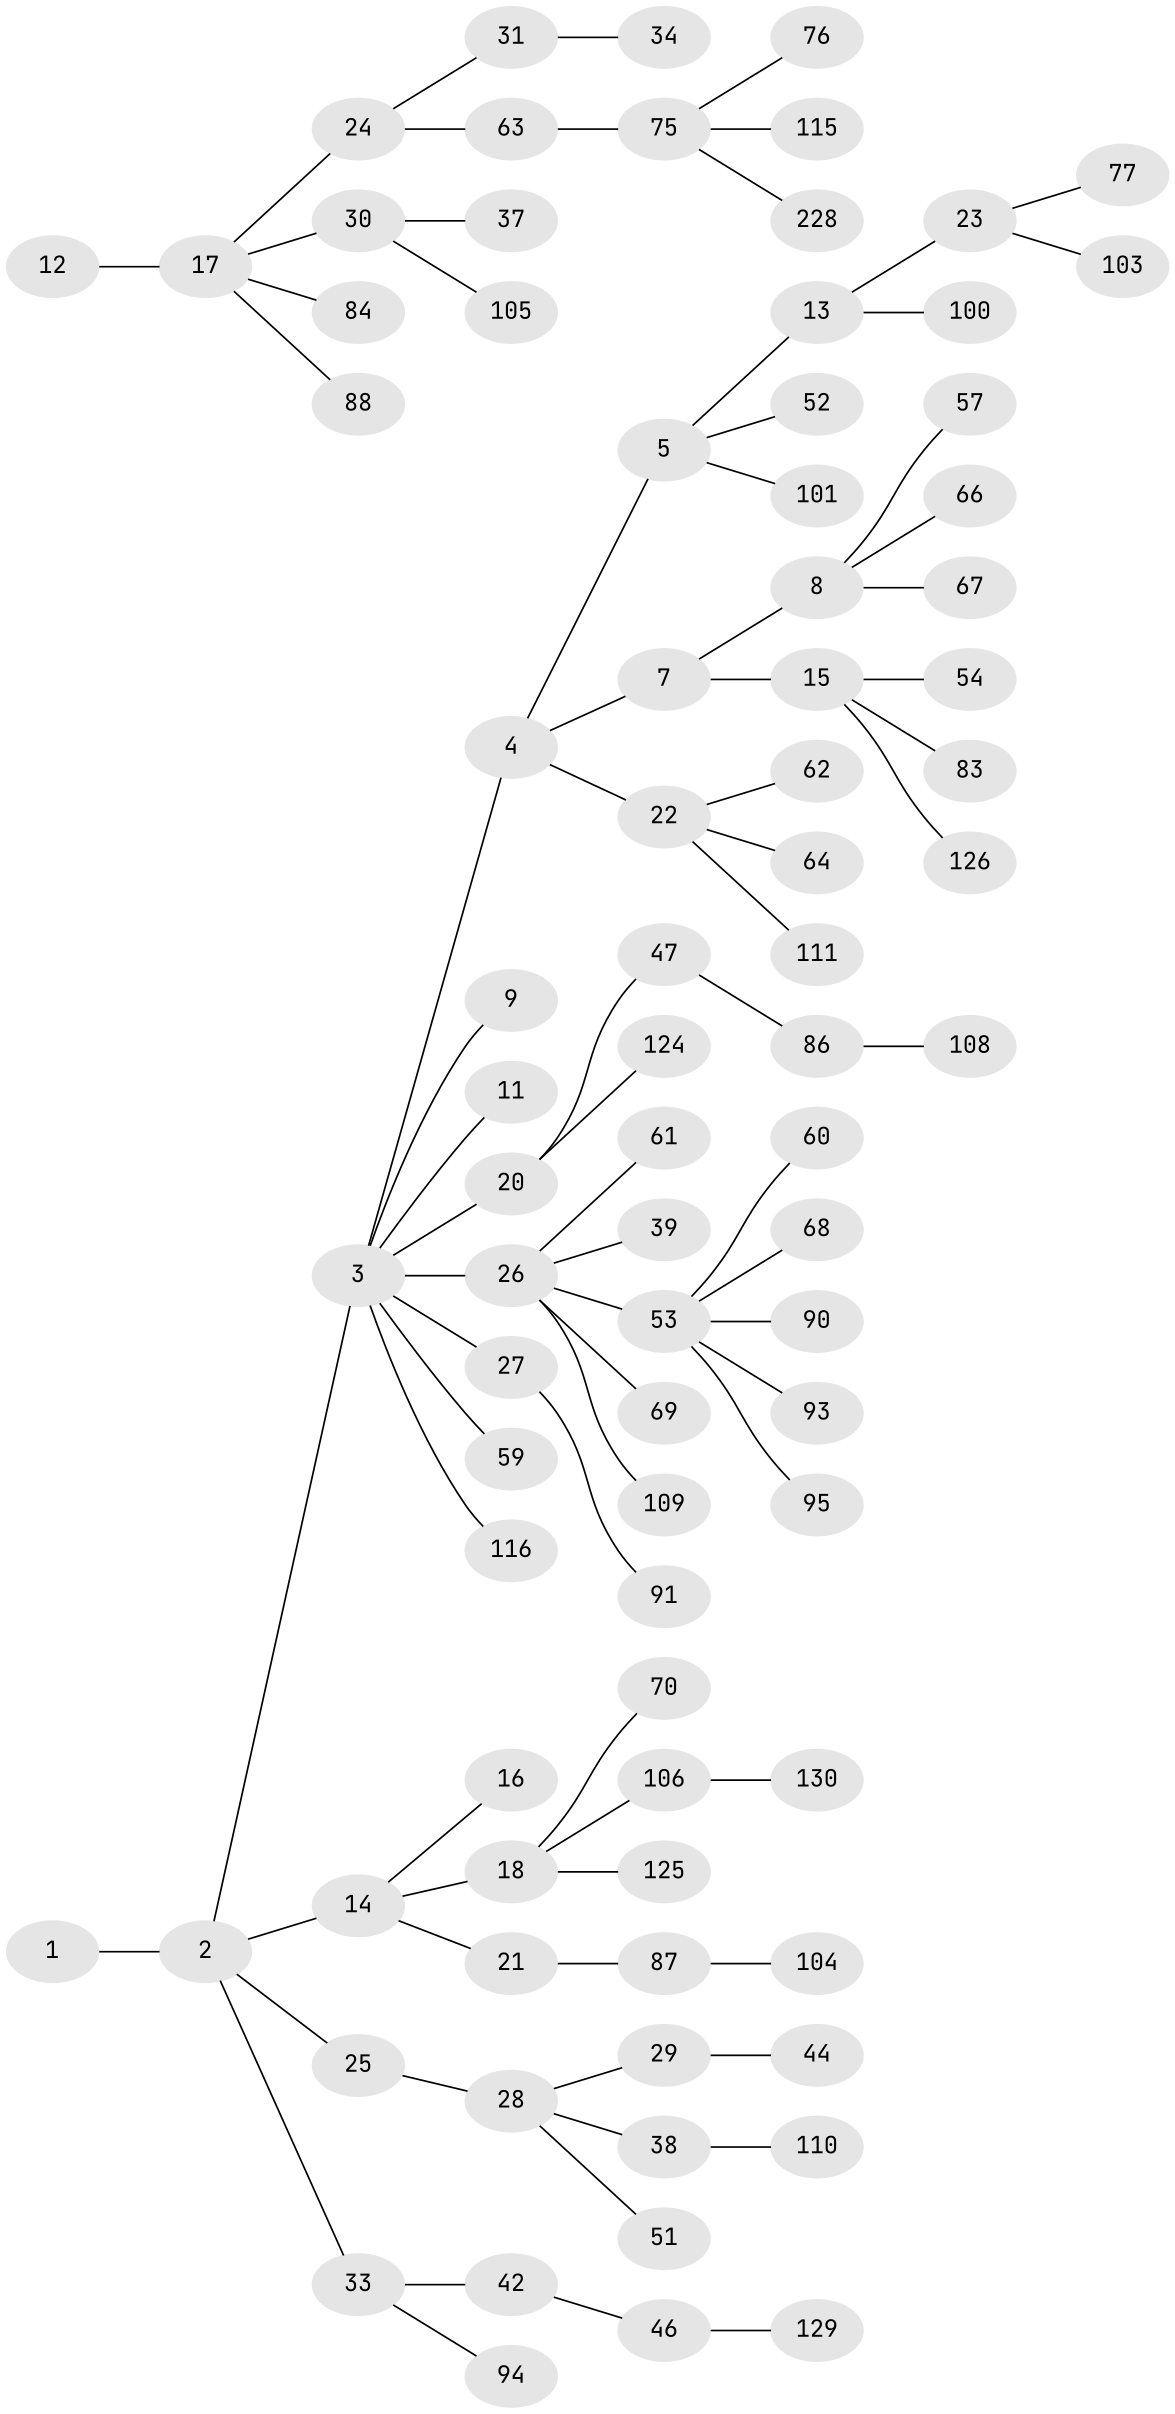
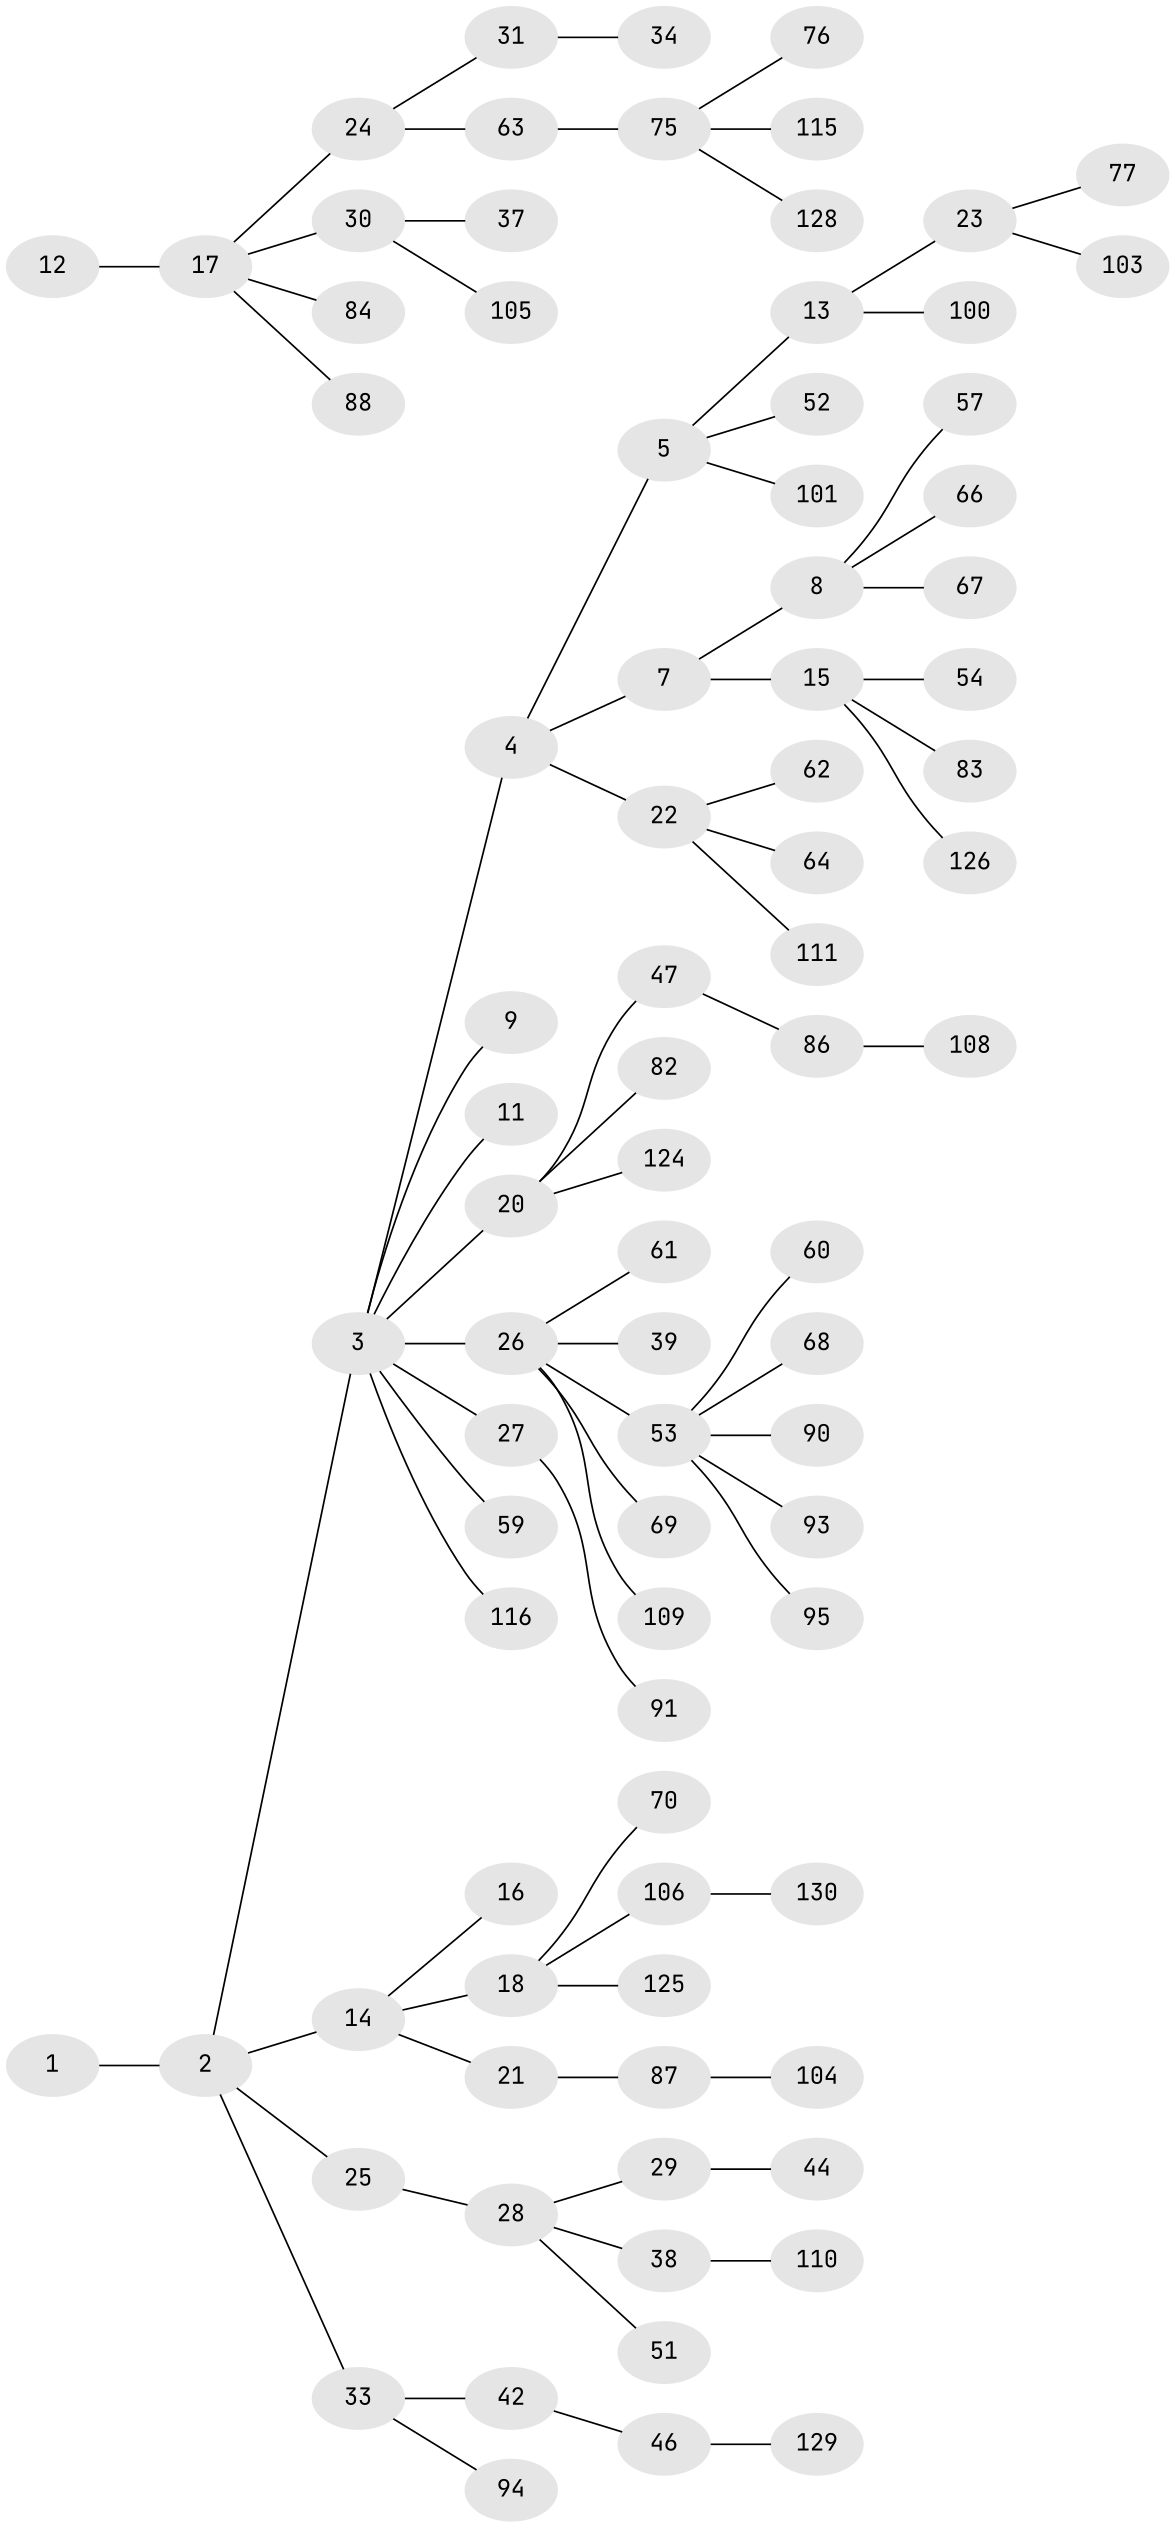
  graph {
    fontname="JetBrains Mono"
    rankdir=LR
    node [color=gray90 fontname="JetBrains Mono" style=filled]
    edge [fontname="JetBrains Mono"]
    1 [super="+19"]
    2 [super="+107"]
    3 [super="+35"]
    14 [super="+120"]
    25
    33 [super="+55"]
    4
    9 [super="+65"]
    11 [super="+43"]
    20 [super="+32"]
    26 [super="+72"]
    27 [super="+48"]
    n13 [label=59 super="+119"]
    116
    16 [super="+97"]
    18 [super="+36"]
    21 [super="+118"]
    28 [super="+56"]
    42 [super="+89"]
    94 [super="+117"]
    5 [super="+6"]
    7 [super="+10"]
    22 [super="+50"]
    47 [super="+80"]
+   82
    124
    61
    39
    53 [super="+59"]
    69
    109
    91
    13 [super="+73"]
    52 [super="+92"]
    101
    8 [super="+40"]
    15 [super="+45"]
    17 [super="+41"]
    12
    62
    64
    111
    23 [super="+58"]
    100 [super="+122"]
    57
    66
    67
    54
    83
    126
    24 [super="+102"]
    30 [super="+81"]
    84
    88 [super="+127"]
    77
    103
    70
    106 [super="+121"]
    125
    87 [super="+123"]
    31
    63
    37 [super="+74"]
    105
    130
    86
    104
    34 [super="+71"]
    75 [super="+113"]
    29 [super="+98"]
    38 [super="+79"]
    51
    60
    68
    90 [super="+96"]
    93
    95
    44 [super="+114"]
    110
    46 [super="+49"]
    129
    108
    76 [super="+85"]
    115
-   128 [label=228]
+   128
    1 -- 2
    2 -- 3
    2 -- 14
    2 -- 25
    2 -- 33
    3 -- 4
    3 -- 9
    3 -- 11
    3 -- 20
    3 -- 26
    3 -- 27
    3 -- n13
    3 -- 116
    14 -- 16
    14 -- 18
    14 -- 21
    25 -- 28
    33 -- 42
    33 -- 94
    4 -- 5
    4 -- 7
    4 -- 22
    20 -- 47
+   20 -- 82
    20 -- 124
    26 -- 61
    26 -- 39
    26 -- 53
    26 -- 69
    26 -- 109
    27 -- 91
    18 -- 70
    18 -- 106
    18 -- 125
    21 -- 87
    28 -- 29
    28 -- 38
    28 -- 51
    42 -- 46
    5 -- 13
    5 -- 52
    5 -- 101
    7 -- 8
    7 -- 15
    22 -- 62
    22 -- 64
    22 -- 111
    47 -- 86
    53 -- 60
    53 -- 68
    53 -- 90
    53 -- 93
    53 -- 95
    13 -- 23
    13 -- 100
    8 -- 57
    8 -- 66
    8 -- 67
    15 -- 54
    15 -- 83
    15 -- 126
    17 -- 24
    17 -- 30
    17 -- 84
    17 -- 88
    12 -- 17
    23 -- 77
    23 -- 103
    24 -- 31
    24 -- 63
    30 -- 37
    30 -- 105
    106 -- 130
    87 -- 104
    31 -- 34
    63 -- 75
    86 -- 108
    75 -- 76
    75 -- 115
    75 -- 128
    29 -- 44
    38 -- 110
    46 -- 129
  }
